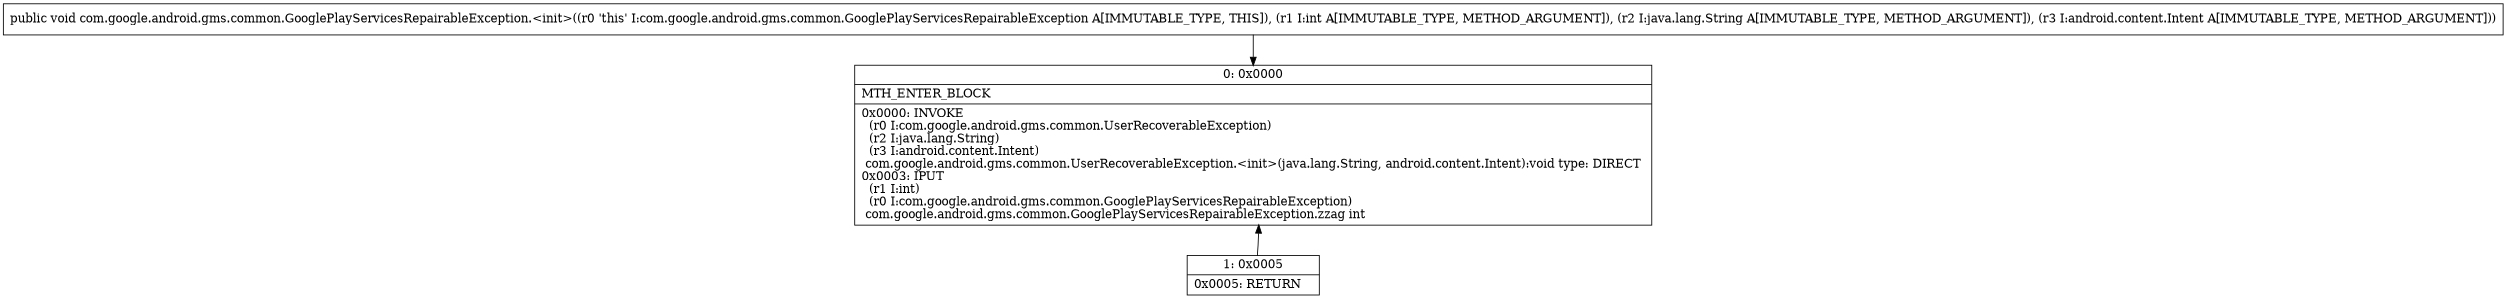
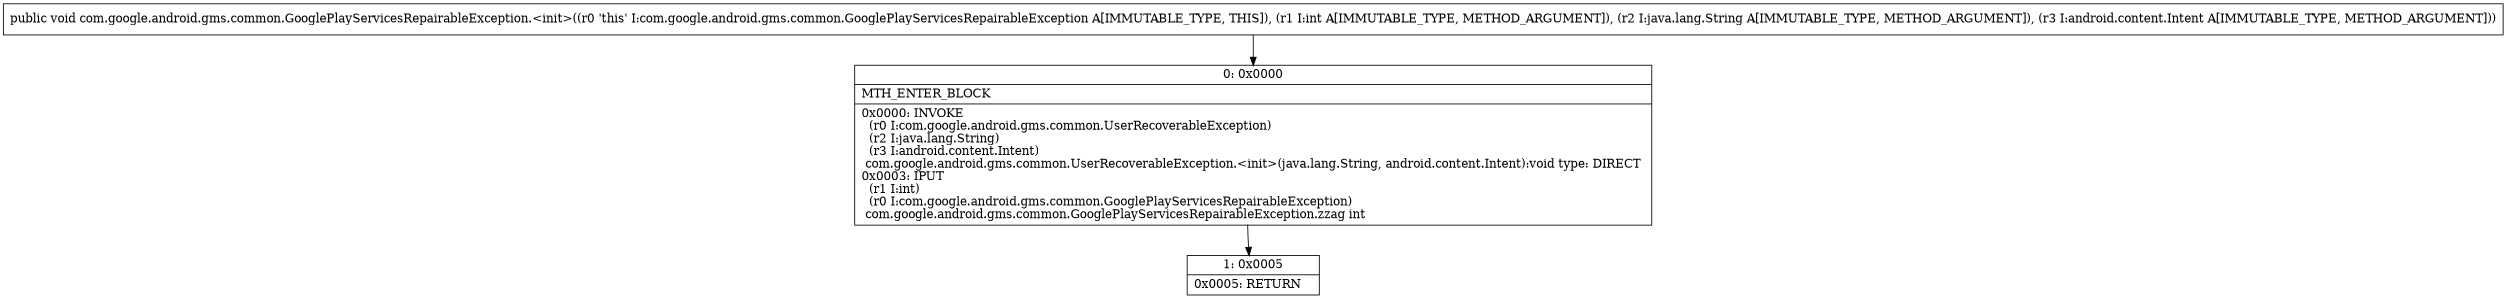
  digraph {
    node [shape=record]
    n1 [label="{0\:\ 0x0000|MTH_ENTER_BLOCK\l|0x0000: INVOKE  \l  (r0 I:com.google.android.gms.common.UserRecoverableException)\l  (r2 I:java.lang.String)\l  (r3 I:android.content.Intent)\l com.google.android.gms.common.UserRecoverableException.\<init\>(java.lang.String, android.content.Intent):void type: DIRECT \l0x0003: IPUT  \l  (r1 I:int)\l  (r0 I:com.google.android.gms.common.GooglePlayServicesRepairableException)\l com.google.android.gms.common.GooglePlayServicesRepairableException.zzag int \l}"]
    n2 [label="{1\:\ 0x0005|0x0005: RETURN   \l}"]
    n3 [label="{public void com.google.android.gms.common.GooglePlayServicesRepairableException.\<init\>((r0 'this' I:com.google.android.gms.common.GooglePlayServicesRepairableException A[IMMUTABLE_TYPE, THIS]), (r1 I:int A[IMMUTABLE_TYPE, METHOD_ARGUMENT]), (r2 I:java.lang.String A[IMMUTABLE_TYPE, METHOD_ARGUMENT]), (r3 I:android.content.Intent A[IMMUTABLE_TYPE, METHOD_ARGUMENT])) }"]
-   n2 -> n1
+   n1 -> n2
    n3 -> n1
  }
